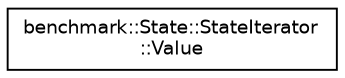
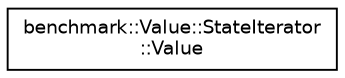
  digraph {
    rankdir=TB
-   n1 [color=black fillcolor=white fontname=Helvetica fontsize=10 height=0.2 label="benchmark::State::StateIterator\l::Value" shape=record style=filled width=0.4]
+   n1 [color=black fillcolor=white fontname=Helvetica fontsize=10 height=0.2 label="benchmark::Value::StateIterator\l::Value" shape=record style=filled width=0.4]
  }
